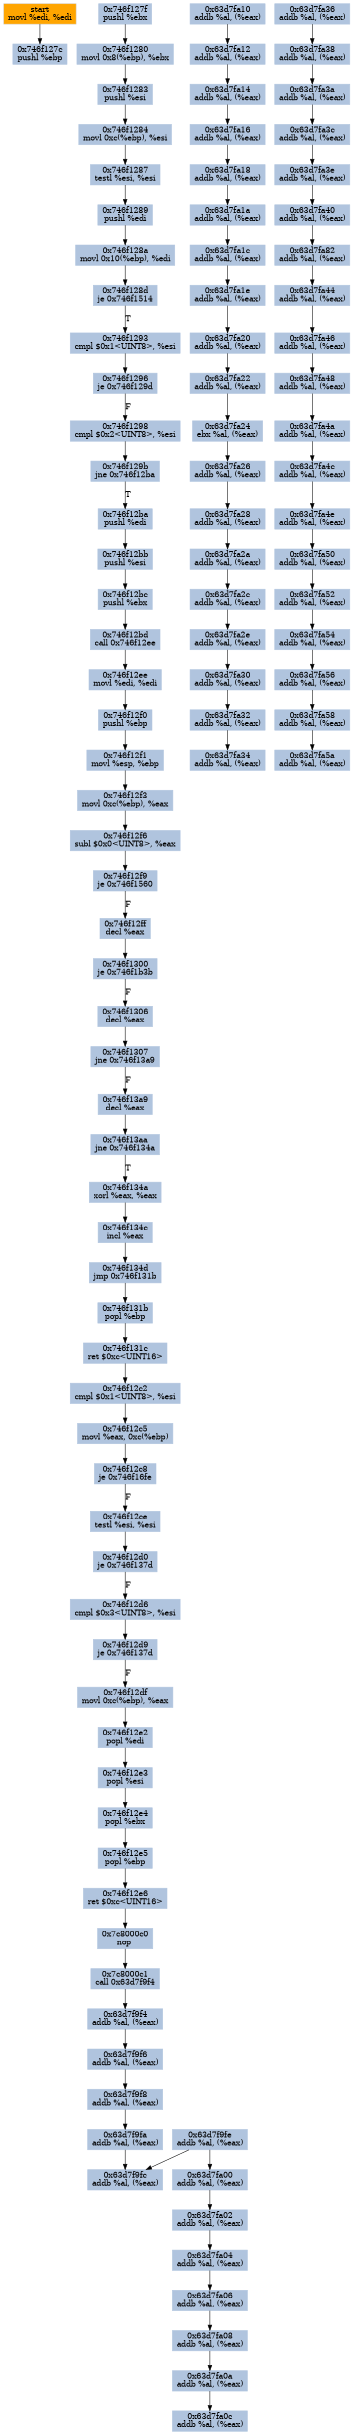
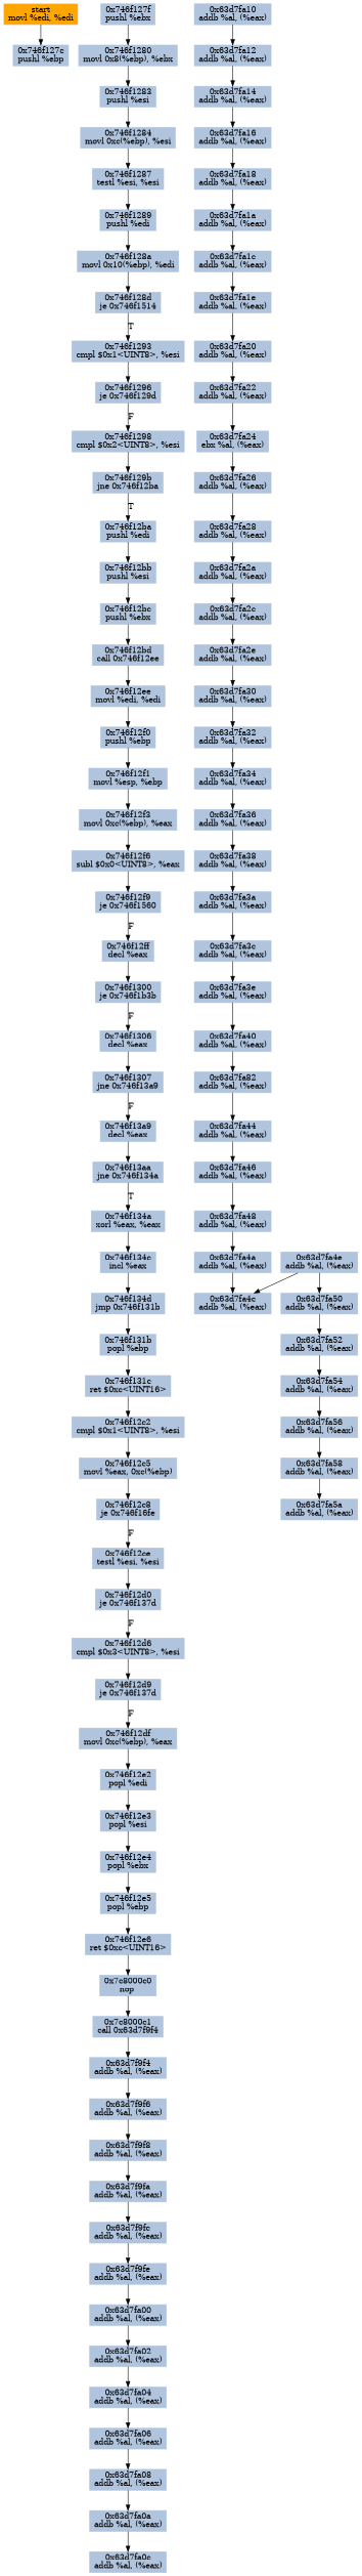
  digraph {
    fontname="DejaVu Serif"
    node [color=lightsteelblue fillcolor=lightsteelblue fontname="DejaVu Serif" shape=rectangle style=filled]
    edge [color="#000000" fontname="DejaVu Serif"]
    n1 [color=lightgrey fillcolor=orange label="start\nmovl %edi, %edi"]
    n2 [label="0x746f127c\npushl %ebp"]
    n3 [label="0x746f127f\npushl %ebx"]
    n4 [label="0x746f1280\nmovl 0x8(%ebp), %ebx"]
    n5 [label="0x746f1283\npushl %esi"]
    n6 [label="0x746f1284\nmovl 0xc(%ebp), %esi"]
    n7 [label="0x746f1287\ntestl %esi, %esi"]
    n8 [label="0x746f1289\npushl %edi"]
    n9 [label="0x746f128a\nmovl 0x10(%ebp), %edi"]
    n10 [label="0x746f128d\nje 0x746f1514"]
    n11 [label="0x746f1293\ncmpl $0x1<UINT8>, %esi"]
    n12 [label="0x746f1296\nje 0x746f129d"]
    n13 [label="0x746f1298\ncmpl $0x2<UINT8>, %esi"]
    n14 [label="0x746f129b\njne 0x746f12ba"]
    n15 [label="0x746f12ba\npushl %edi"]
    n16 [label="0x746f12bb\npushl %esi"]
    n17 [label="0x746f12bc\npushl %ebx"]
    n18 [label="0x746f12bd\ncall 0x746f12ee"]
    n19 [label="0x746f12ee\nmovl %edi, %edi"]
    n20 [label="0x746f12f0\npushl %ebp"]
    n21 [label="0x746f12f1\nmovl %esp, %ebp"]
    n22 [label="0x746f12f3\nmovl 0xc(%ebp), %eax"]
    n23 [label="0x746f12f6\nsubl $0x0<UINT8>, %eax"]
    n24 [label="0x746f12f9\nje 0x746f1560"]
    n25 [label="0x746f12ff\ndecl %eax"]
    n26 [label="0x746f1300\nje 0x746f1b3b"]
    n27 [label="0x746f1306\ndecl %eax"]
    n28 [label="0x746f1307\njne 0x746f13a9"]
    n29 [label="0x746f13a9\ndecl %eax"]
    n30 [label="0x746f13aa\njne 0x746f134a"]
    n31 [label="0x746f134a\nxorl %eax, %eax"]
    n32 [label="0x746f134c\nincl %eax"]
    n33 [label="0x746f134d\njmp 0x746f131b"]
    n34 [label="0x746f131b\npopl %ebp"]
    n35 [label="0x746f131c\nret $0xc<UINT16>"]
    n36 [label="0x746f12c2\ncmpl $0x1<UINT8>, %esi"]
    n37 [label="0x746f12c5\nmovl %eax, 0xc(%ebp)"]
    n38 [label="0x746f12c8\nje 0x746f16fe"]
    n39 [label="0x746f12ce\ntestl %esi, %esi"]
    n40 [label="0x746f12d0\nje 0x746f137d"]
    n41 [label="0x746f12d6\ncmpl $0x3<UINT8>, %esi"]
    n42 [label="0x746f12d9\nje 0x746f137d"]
    n43 [label="0x746f12df\nmovl 0xc(%ebp), %eax"]
    n44 [label="0x746f12e2\npopl %edi"]
    n45 [label="0x746f12e3\npopl %esi"]
    n46 [label="0x746f12e4\npopl %ebx"]
    n47 [label="0x746f12e5\npopl %ebp"]
    n48 [label="0x746f12e6\nret $0xc<UINT16>"]
    n49 [label="0x7c8000c0\nnop "]
    n50 [label="0x7c8000c1\ncall 0x63d7f9f4"]
    n51 [label="0x63d7f9f4\naddb %al, (%eax)"]
    n52 [label="0x63d7f9f6\naddb %al, (%eax)"]
    n53 [label="0x63d7f9f8\naddb %al, (%eax)"]
    n54 [label="0x63d7f9fa\naddb %al, (%eax)"]
    n55 [label="0x63d7f9fc\naddb %al, (%eax)"]
    n56 [label="0x63d7f9fe\naddb %al, (%eax)"]
    n57 [label="0x63d7fa00\naddb %al, (%eax)"]
    n58 [label="0x63d7fa02\naddb %al, (%eax)"]
    n59 [label="0x63d7fa04\naddb %al, (%eax)"]
    n60 [label="0x63d7fa06\naddb %al, (%eax)"]
    n61 [label="0x63d7fa08\naddb %al, (%eax)"]
    n62 [label="0x63d7fa0a\naddb %al, (%eax)"]
    n63 [label="0x63d7fa0c\naddb %al, (%eax)"]
    n64 [label="0x63d7fa10\naddb %al, (%eax)"]
    n65 [label="0x63d7fa12\naddb %al, (%eax)"]
    n66 [label="0x63d7fa14\naddb %al, (%eax)"]
    n67 [label="0x63d7fa16\naddb %al, (%eax)"]
    n68 [label="0x63d7fa18\naddb %al, (%eax)"]
    n69 [label="0x63d7fa1a\naddb %al, (%eax)"]
    n70 [label="0x63d7fa1c\naddb %al, (%eax)"]
    n71 [label="0x63d7fa1e\naddb %al, (%eax)"]
    n72 [label="0x63d7fa20\naddb %al, (%eax)"]
    n73 [label="0x63d7fa22\naddb %al, (%eax)"]
    n74 [label="0x63d7fa24\nebx %al, (%eax)"]
    n75 [label="0x63d7fa26\naddb %al, (%eax)"]
    n76 [label="0x63d7fa28\naddb %al, (%eax)"]
    n77 [label="0x63d7fa2a\naddb %al, (%eax)"]
    n78 [label="0x63d7fa2c\naddb %al, (%eax)"]
    n79 [label="0x63d7fa2e\naddb %al, (%eax)"]
    n80 [label="0x63d7fa30\naddb %al, (%eax)"]
    n81 [label="0x63d7fa32\naddb %al, (%eax)"]
    n82 [label="0x63d7fa34\naddb %al, (%eax)"]
    n83 [label="0x63d7fa36\naddb %al, (%eax)"]
    n84 [label="0x63d7fa38\naddb %al, (%eax)"]
    n85 [label="0x63d7fa3a\naddb %al, (%eax)"]
    n86 [label="0x63d7fa3c\naddb %al, (%eax)"]
    n87 [label="0x63d7fa3e\naddb %al, (%eax)"]
    n88 [label="0x63d7fa40\naddb %al, (%eax)"]
    n89 [label="0x63d7fa82\naddb %al, (%eax)"]
    n90 [label="0x63d7fa44\naddb %al, (%eax)"]
    n91 [label="0x63d7fa46\naddb %al, (%eax)"]
    n92 [label="0x63d7fa48\naddb %al, (%eax)"]
    n93 [label="0x63d7fa4a\naddb %al, (%eax)"]
    n94 [label="0x63d7fa4c\naddb %al, (%eax)"]
    n95 [label="0x63d7fa4e\naddb %al, (%eax)"]
    n96 [label="0x63d7fa50\naddb %al, (%eax)"]
    n97 [label="0x63d7fa52\naddb %al, (%eax)"]
    n98 [label="0x63d7fa54\naddb %al, (%eax)"]
    n99 [label="0x63d7fa56\naddb %al, (%eax)"]
    n100 [label="0x63d7fa58\naddb %al, (%eax)"]
    n101 [label="0x63d7fa5a\naddb %al, (%eax)"]
    n1 -> n2
    n3 -> n4
    n4 -> n5
    n5 -> n6
    n6 -> n7
    n7 -> n8
    n8 -> n9
    n9 -> n10
    n10 -> n11 [label=T]
    n11 -> n12
    n12 -> n13 [label=F]
    n13 -> n14
    n14 -> n15 [label=T]
    n15 -> n16
    n16 -> n17
    n17 -> n18
    n18 -> n19
    n19 -> n20
    n20 -> n21
    n21 -> n22
    n22 -> n23
    n23 -> n24
    n24 -> n25 [label=F]
    n25 -> n26
    n26 -> n27 [label=F]
    n27 -> n28
    n28 -> n29 [label=F]
    n29 -> n30
    n30 -> n31 [label=T]
    n31 -> n32
    n32 -> n33
    n33 -> n34
    n34 -> n35
    n35 -> n36
    n36 -> n37
    n37 -> n38
    n38 -> n39 [label=F]
    n39 -> n40
    n40 -> n41 [label=F]
    n41 -> n42
    n42 -> n43 [label=F]
    n43 -> n44
    n44 -> n45
    n45 -> n46
    n46 -> n47
    n47 -> n48
    n48 -> n49
    n49 -> n50
    n50 -> n51
    n51 -> n52
    n52 -> n53
    n53 -> n54
    n54 -> n55
-   n56 -> n55
+   n55 -> n56
    n56 -> n57
    n57 -> n58
    n58 -> n59
    n59 -> n60
    n60 -> n61
    n61 -> n62
    n62 -> n63
    n64 -> n65
    n65 -> n66
    n66 -> n67
    n67 -> n68
    n68 -> n69
    n69 -> n70
    n70 -> n71
    n71 -> n72
    n72 -> n73
    n73 -> n74
    n74 -> n75
    n75 -> n76
    n76 -> n77
    n77 -> n78
    n78 -> n79
    n79 -> n80
    n80 -> n81
    n81 -> n82
+   n82 -> n83
    n83 -> n84
    n84 -> n85
    n85 -> n86
    n86 -> n87
    n87 -> n88
    n88 -> n89
    n89 -> n90
    n90 -> n91
    n91 -> n92
    n92 -> n93
    n93 -> n94
-   n94 -> n95
+   n95 -> n94
    n95 -> n96
    n96 -> n97
    n97 -> n98
    n98 -> n99
    n99 -> n100
    n100 -> n101
  }
